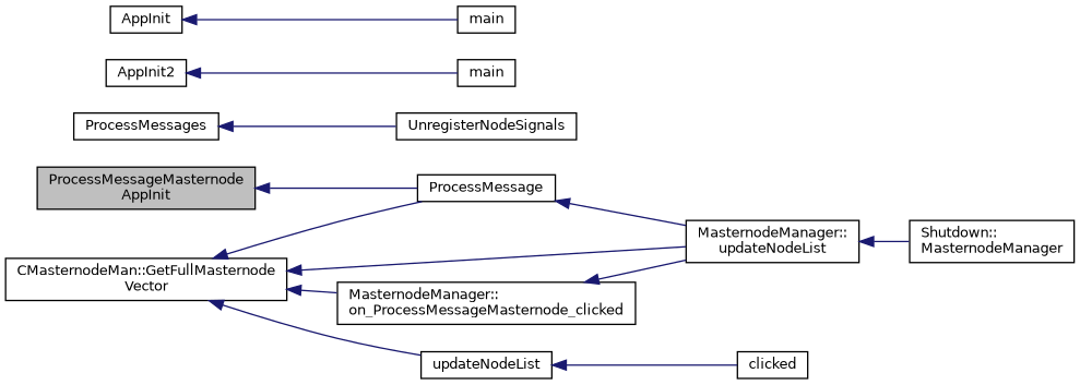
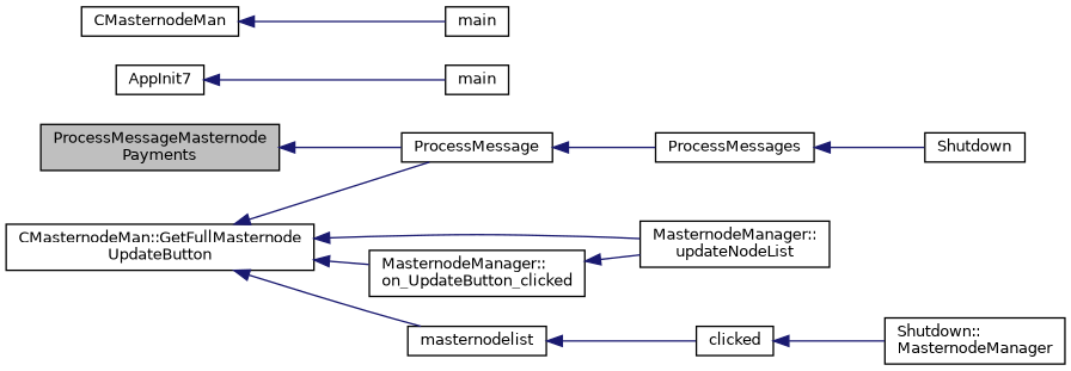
  digraph {
    rankdir=LR
    node [color=black fillcolor=white fontname=Helvetica fontsize=10 shape=record style=filled]
    edge [color=midnightblue dir=back fontname=Helvetica fontsize=10 labelfontname=Helvetica labelfontsize=10 style=solid]
-   n1 [fillcolor=grey75 fontcolor=black height=0.2 label="ProcessMessageMasternode\lAppInit" width=0.4]
+   n1 [fillcolor=grey75 fontcolor=black height=0.2 label="ProcessMessageMasternode\lPayments" width=0.4]
    n2 [height=0.2 label=ProcessMessage width=0.4]
    n3 [height=0.2 label=ProcessMessages width=0.4]
-   n4 [height=0.2 label=UnregisterNodeSignals width=0.4]
-   n5 [height=0.2 label="CMasternodeMan::GetFullMasternode\lVector" width=0.4]
+   n4 [height=0.2 label=Shutdown width=0.4]
+   n5 [height=0.2 label="CMasternodeMan::GetFullMasternode\lUpdateButton" width=0.4]
    n6 [height=0.2 label="MasternodeManager::\lupdateNodeList" width=0.4]
-   n7 [height=0.2 label="MasternodeManager::\lon_ProcessMessageMasternode_clicked" width=0.4]
-   n8 [height=0.2 label=updateNodeList width=0.4]
-   n9 [height=0.2 label=AppInit2 width=0.4]
+   n7 [height=0.2 label="MasternodeManager::\lon_UpdateButton_clicked" width=0.4]
+   n8 [height=0.2 label=masternodelist width=0.4]
+   n9 [height=0.2 label=AppInit7 width=0.4]
    n10 [height=0.2 label=main width=0.4]
-   n11 [height=0.2 label=AppInit width=0.4]
+   n11 [height=0.2 label=CMasternodeMan width=0.4]
    n12 [height=0.2 label=main width=0.4]
    n13 [height=0.2 label="Shutdown::\lMasternodeManager" width=0.4]
    n14 [height=0.2 label=clicked width=0.4]
    n1 -> n2
-   n2 -> n6
+   n2 -> n3
    n3 -> n4
    n5 -> n2
    n5 -> n6
    n5 -> n7
    n5 -> n8
-   n6 -> n13
+   n14 -> n13
    n7 -> n6
    n8 -> n14
    n9 -> n10
    n11 -> n12
  }
